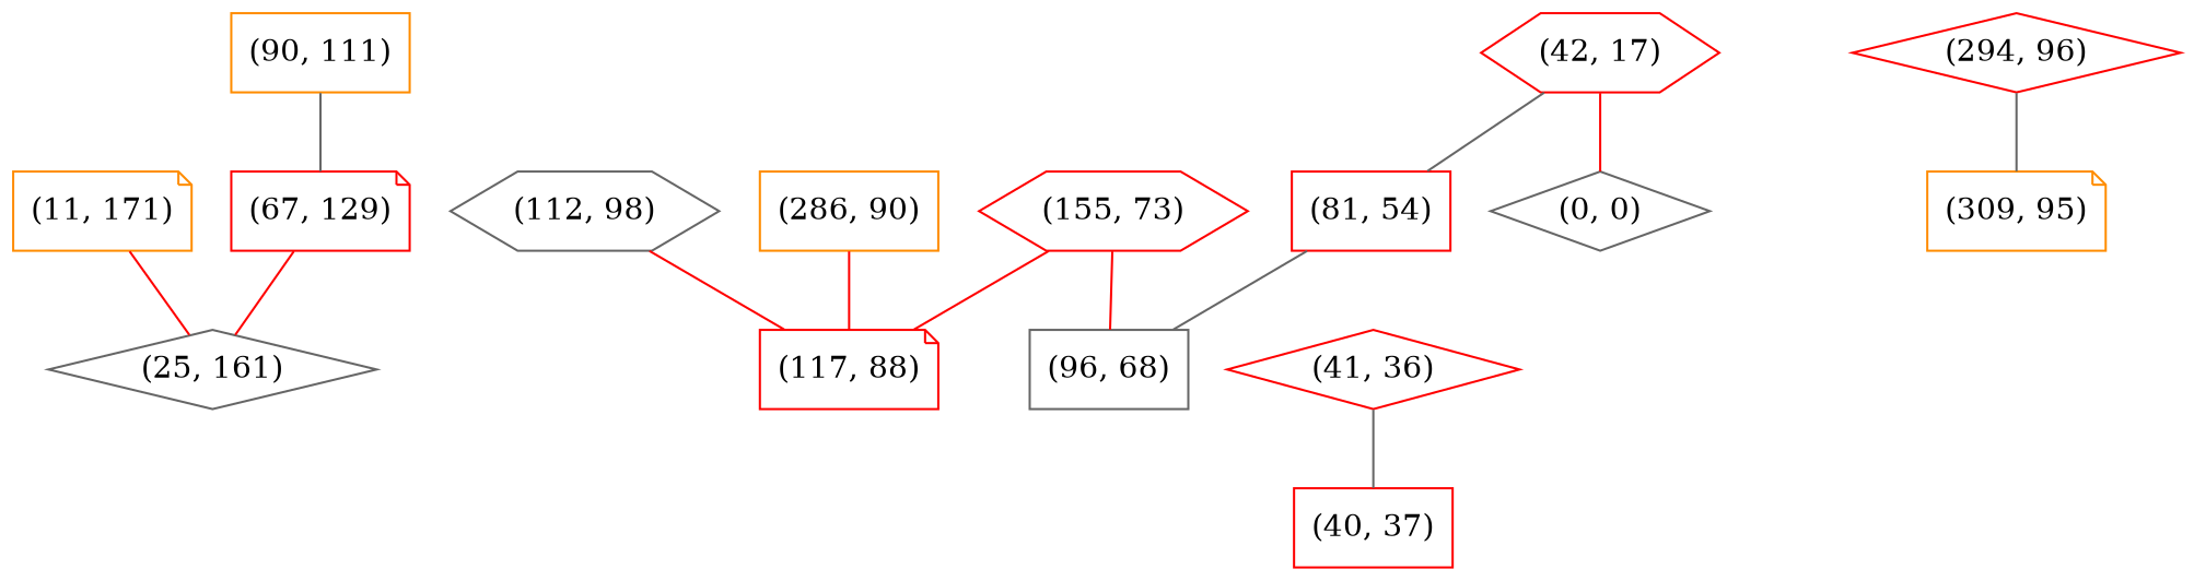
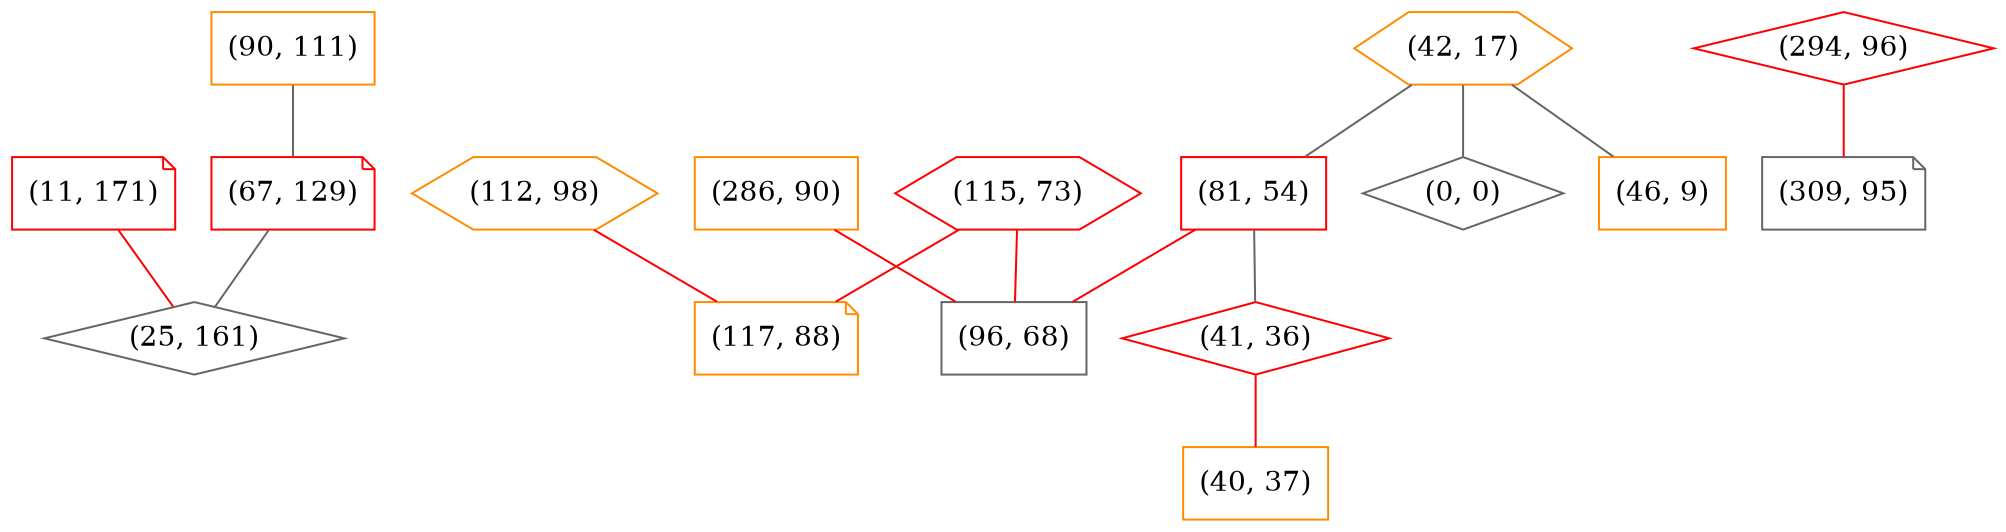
  graph {
    node [color=red shape=box]
    edge [color=red weight=1]
    "(67, 129)" [shape=note]
    "(90, 111)" [color=darkorange]
    "(25, 161)" [color=gray40 shape=diamond]
-   "(112, 98)" [color=gray40 shape=hexagon]
-   "(117, 88)" [shape=note]
+   "(112, 98)" [color=darkorange shape=hexagon]
+   "(117, 88)" [color=darkorange shape=note]
    "(286, 90)" [color=darkorange]
    "(294, 96)" [shape=diamond]
-   "(309, 95)" [color=darkorange shape=note]
-   "(11, 171)" [color=darkorange shape=note]
-   "(42, 17)" [shape=hexagon]
+   "(309, 95)" [color=gray40 shape=note]
+   "(11, 171)" [shape=note]
+   "(42, 17)" [color=darkorange shape=hexagon]
    "(0, 0)" [color=gray40 shape=diamond]
+   "(46, 9)" [color=darkorange]
    "(81, 54)"
    "(41, 36)" [shape=diamond]
-   "(40, 37)"
-   "(115, 73)" [shape=hexagon label="(155, 73)"]
+   "(40, 37)" [color=darkorange]
+   "(115, 73)" [shape=hexagon]
    "(96, 68)" [color=gray40]
-   "(67, 129)" -- "(25, 161)"
+   "(67, 129)" -- "(25, 161)" [color=gray40]
    "(90, 111)" -- "(67, 129)" [color=gray40]
    "(112, 98)" -- "(117, 88)"
-   "(286, 90)" -- "(117, 88)"
-   "(294, 96)" -- "(309, 95)" [color=gray40]
+   "(286, 90)" -- "(96, 68)"
+   "(294, 96)" -- "(309, 95)"
    "(11, 171)" -- "(25, 161)"
-   "(42, 17)" -- "(0, 0)" [weight=4]
+   "(42, 17)" -- "(0, 0)" [color=gray40 weight=4]
+   "(42, 17)" -- "(46, 9)" [color=gray40]
    "(42, 17)" -- "(81, 54)" [color=gray40]
-   "(81, 54)" -- "(96, 68)" [color=gray40]
-   "(41, 36)" -- "(40, 37)" [color=gray40]
+   "(81, 54)" -- "(41, 36)" [color=gray40]
+   "(81, 54)" -- "(96, 68)"
+   "(41, 36)" -- "(40, 37)"
    "(115, 73)" -- "(117, 88)"
    "(115, 73)" -- "(96, 68)"
  }
